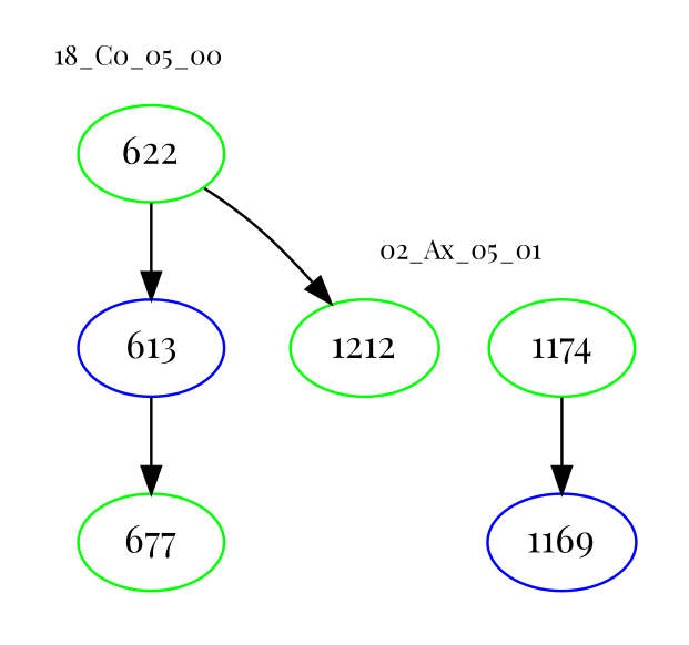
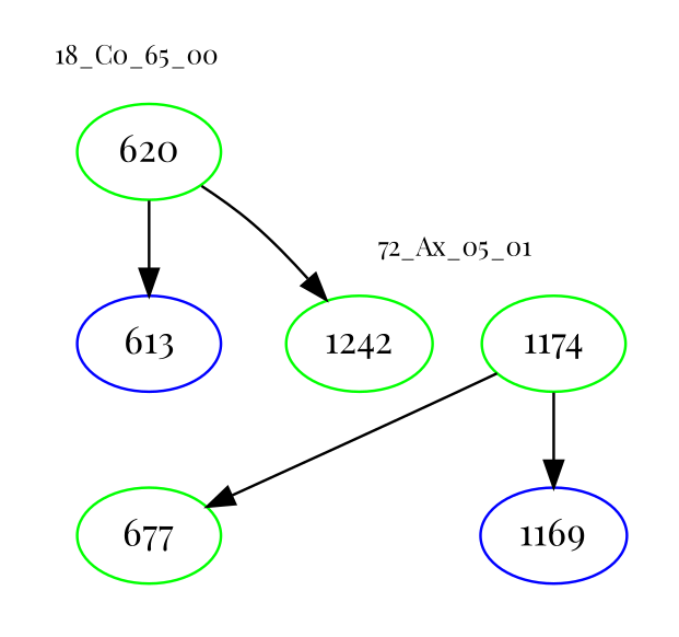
  digraph {
    fontname="Playfair Display"
    node [color=green fontname="Playfair Display"]
    edge [color=black fontname="Playfair Display"]
    n1 [label=1174]
    n2 [color=blue label=1169]
-   n3 [label=1212]
-   n4 [label=622]
+   n3 [label=1242]
+   n4 [label=620]
    n5 [color=blue label=613]
    n6 [label=677]
    subgraph cluster_1 {
      color=white
      fontsize=10
-     label="02_Ax_05_01"
+     label="72_Ax_05_01"
      n1
      n2
      n3
    }
    subgraph cluster_2 {
      color=white
      fontsize=10
-     label="18_C0_05_00"
+     label="18_C0_65_00"
      n4
      n5
      n6
    }
    n1 -> n2
    n4 -> n3
    n4 -> n5
-   n5 -> n6
+   n1 -> n6
  }
